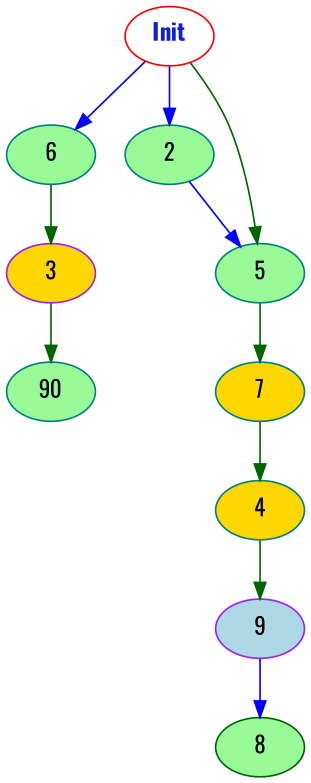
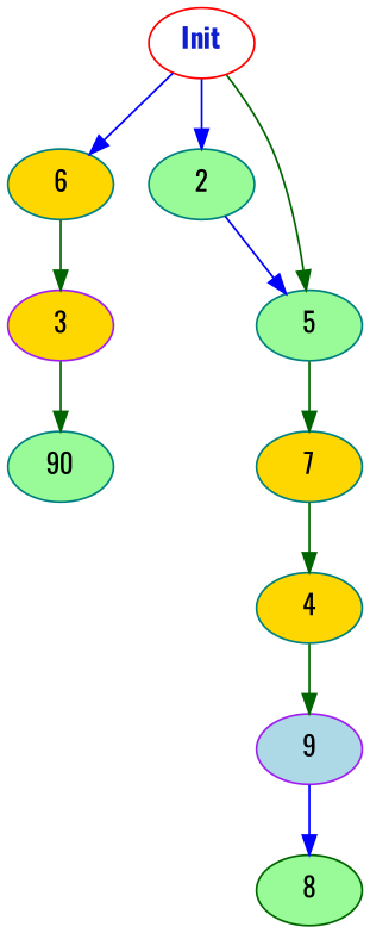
  digraph {
    fontname=Oswald
    node [color=teal fontname=Oswald fillcolor=palegreen style=filled]
    edge [color=darkgreen fontname=Oswald weight=1.0]
    n1 [color=red fontcolor="#1020d0" label=<<b>Init</b>> fillcolor="" style=""]
-   6
+   6 [fillcolor=gold]
    2
    5
    3 [color=purple fillcolor=gold]
    7 [fillcolor=gold]
    n7 [label=90]
    4 [fillcolor=gold]
    9 [color=purple fillcolor=lightblue]
    8 [color=darkgreen]
    n1 -> 6 [color=blue]
    n1 -> 2 [color=blue weight=8.0]
    n1 -> 5 [weight=3.0]
    6 -> 3 [weight=7.0]
    2 -> 5 [color=blue]
    5 -> 7 [weight=7.0]
    3 -> n7 [weight=6.0]
    7 -> 4 [weight=5.0]
    4 -> 9
    9 -> 8 [color=blue weight=4.0]
  }
